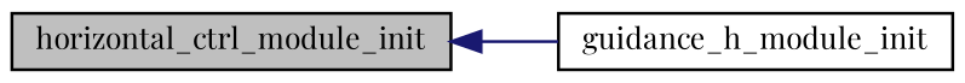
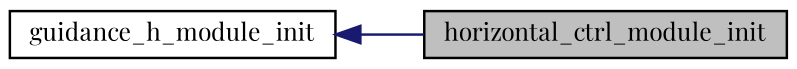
  digraph {
    rankdir=LR
    fontname="Playfair Display"
    node [color=black fontname="Playfair Display" fontsize=10 shape=record style=filled]
    n1 [fillcolor=grey75 fontcolor=black height=0.2 label=horizontal_ctrl_module_init width=0.4]
    n2 [fillcolor=white height=0.2 label=guidance_h_module_init width=0.4]
-   n1 -> n2 [color=midnightblue dir=back fontname="Playfair Display" fontsize=10 labelfontname=FreeSans labelfontsize=10 style=solid]
+   n2 -> n1 [color=midnightblue dir=back fontname="Playfair Display" fontsize=10 labelfontname=FreeSans labelfontsize=10 style=solid]
  }
